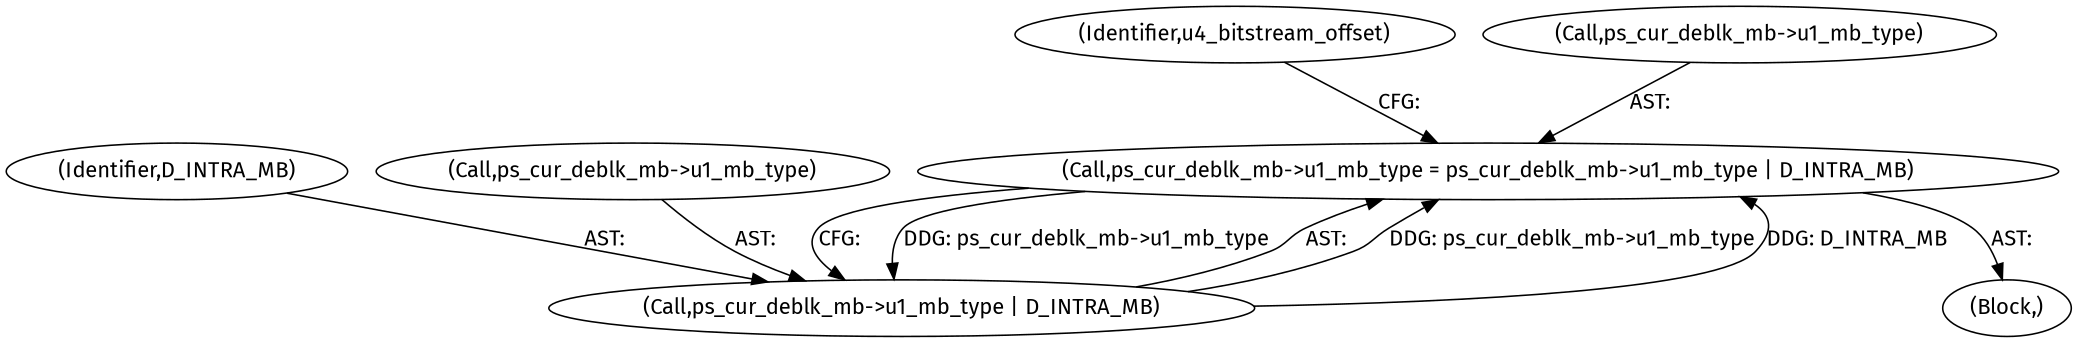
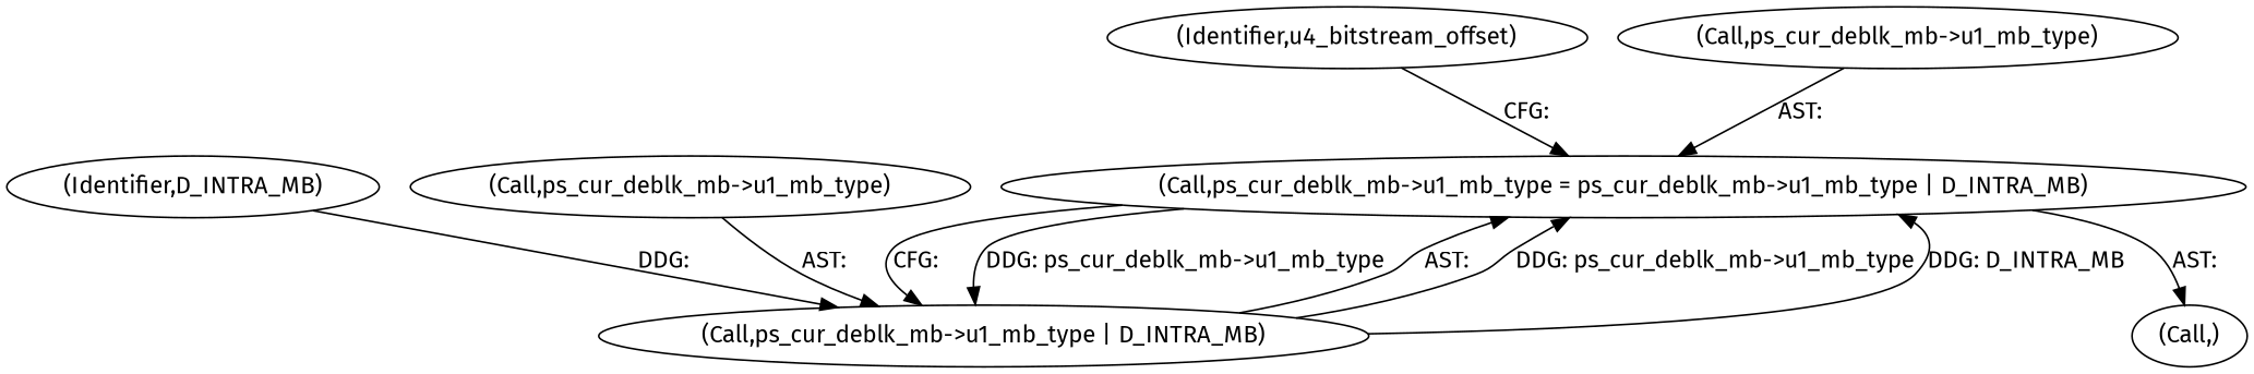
  digraph {
    fontname="Fira Sans"
    node [fontname="Fira Sans"]
    edge [fontname="Fira Sans"]
    n1 [label="(Call,ps_cur_deblk_mb->u1_mb_type = ps_cur_deblk_mb->u1_mb_type | D_INTRA_MB)"]
    n2 [label="(Call,ps_cur_deblk_mb->u1_mb_type | D_INTRA_MB)"]
-   n3 [label="(Block,)"]
+   n3 [label="(Call,)"]
    n4 [label="(Identifier,D_INTRA_MB)"]
    n5 [label="(Identifier,u4_bitstream_offset)"]
    n6 [label="(Call,ps_cur_deblk_mb->u1_mb_type)"]
    n7 [label="(Call,ps_cur_deblk_mb->u1_mb_type)"]
    n1 -> n2 [label="CFG: "]
    n1 -> n2 [label="DDG: ps_cur_deblk_mb->u1_mb_type"]
    n1 -> n3 [label="AST: "]
    n2 -> n1 [label="AST: "]
    n2 -> n1 [label="DDG: ps_cur_deblk_mb->u1_mb_type"]
    n2 -> n1 [label="DDG: D_INTRA_MB"]
-   n4 -> n2 [label="AST: "]
+   n4 -> n2 [label="DDG: "]
    n5 -> n1 [label="CFG: "]
    n6 -> n1 [label="AST: "]
    n7 -> n2 [label="AST: "]
  }
